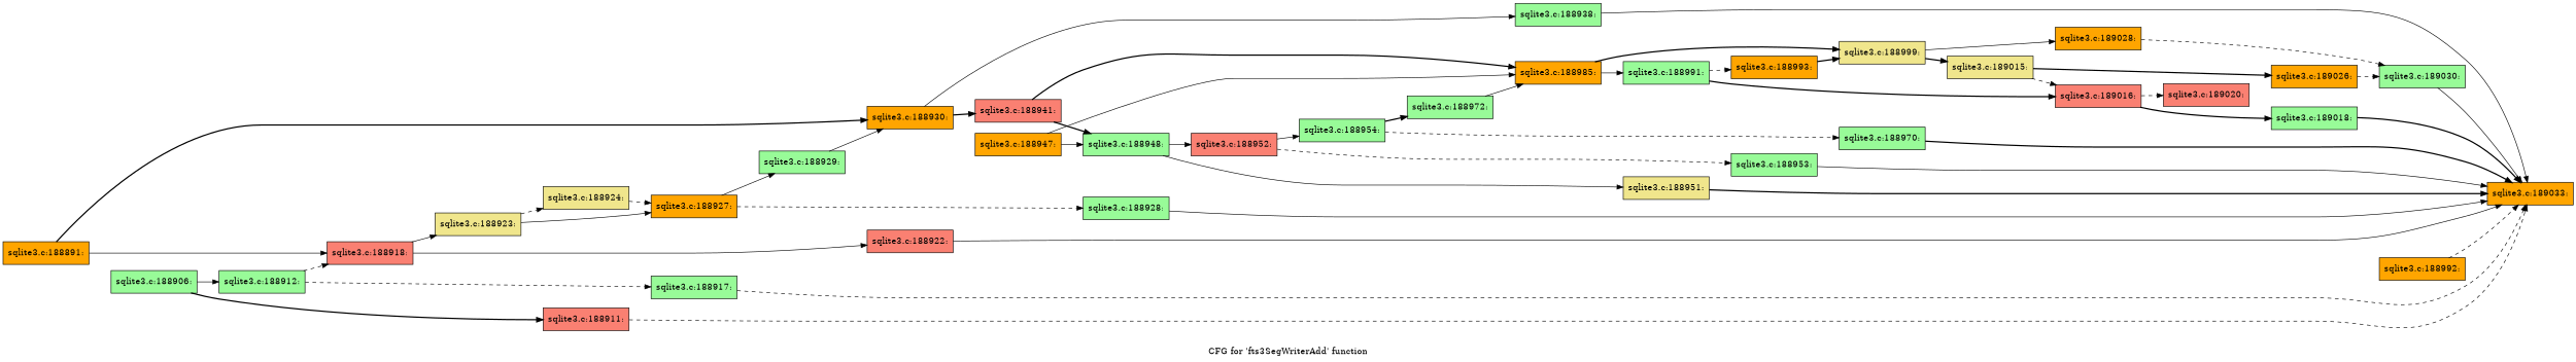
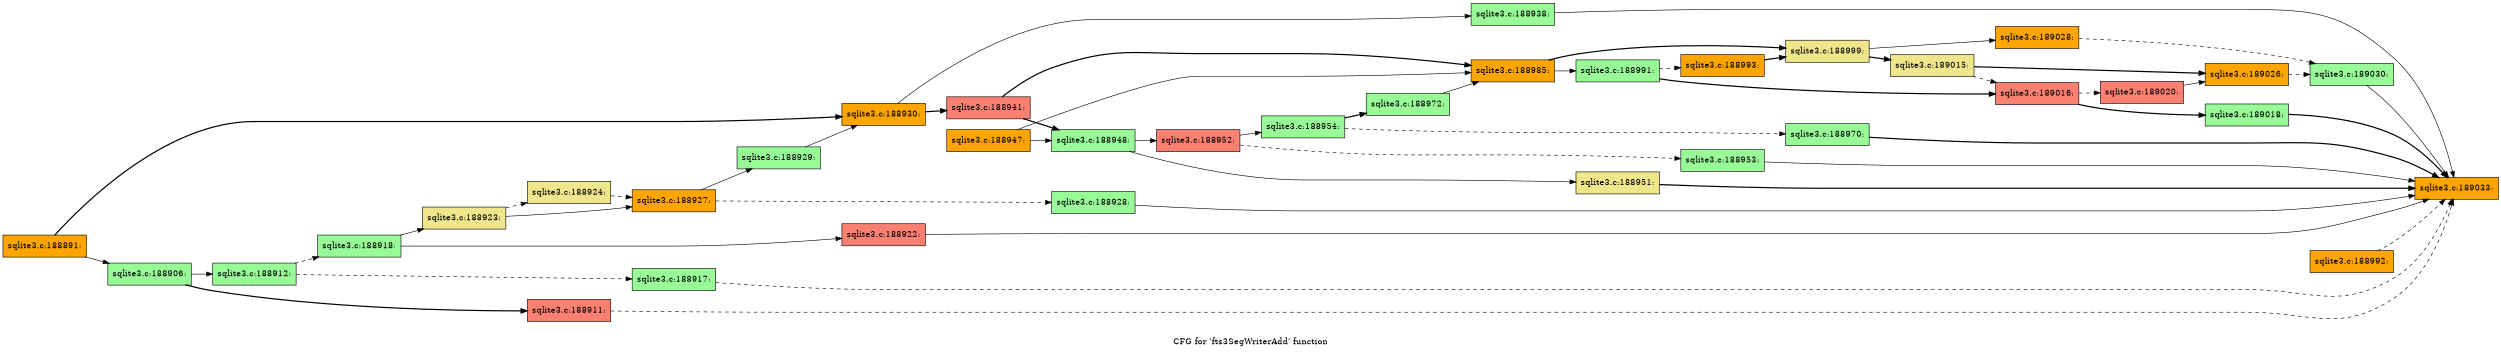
  digraph {
    label="CFG for 'fts3SegWriterAdd' function"
    rankdir=LR
    node [fillcolor=palegreen shape=record style=filled]
    edge [style=solid]
    n1 [fillcolor=orange label="{sqlite3.c:188891:}"]
    n2 [fillcolor=orange label="{sqlite3.c:188930:}"]
    n3 [label="{sqlite3.c:188906:}"]
    n4 [label="{sqlite3.c:188938:}"]
    n5 [fillcolor=salmon label="{sqlite3.c:188941:}"]
    n6 [label="{sqlite3.c:188912:}"]
    n7 [fillcolor=salmon label="{sqlite3.c:188911:}"]
    n8 [fillcolor=orange label="{sqlite3.c:189033:}"]
    n9 [fillcolor=orange label="{sqlite3.c:188985:}"]
    n10 [label="{sqlite3.c:188948:}"]
-   n11 [fillcolor=salmon label="{sqlite3.c:188918:}"]
+   n11 [label="{sqlite3.c:188918:}"]
    n12 [label="{sqlite3.c:188917:}"]
    n13 [fillcolor=salmon label="{sqlite3.c:188922:}"]
    n14 [fillcolor=khaki label="{sqlite3.c:188923:}"]
    n15 [fillcolor=khaki label="{sqlite3.c:188924:}"]
    n16 [fillcolor=orange label="{sqlite3.c:188927:}"]
    n17 [label="{sqlite3.c:188928:}"]
    n18 [label="{sqlite3.c:188929:}"]
    n19 [fillcolor=orange label="{sqlite3.c:188947:}"]
    n20 [label="{sqlite3.c:188991:}"]
    n21 [fillcolor=khaki label="{sqlite3.c:188999:}"]
    n22 [fillcolor=khaki label="{sqlite3.c:188951:}"]
    n23 [fillcolor=salmon label="{sqlite3.c:188952:}"]
    n24 [fillcolor=orange label="{sqlite3.c:188993:}"]
    n25 [fillcolor=salmon label="{sqlite3.c:189016:}"]
    n26 [fillcolor=khaki label="{sqlite3.c:189015:}"]
    n27 [fillcolor=orange label="{sqlite3.c:189028:}"]
    n28 [label="{sqlite3.c:188953:}"]
    n29 [label="{sqlite3.c:188954:}"]
    n30 [label="{sqlite3.c:188970:}"]
    n31 [label="{sqlite3.c:188972:}"]
    n32 [fillcolor=orange label="{sqlite3.c:188992:}"]
    n33 [fillcolor=orange label="{sqlite3.c:189026:}"]
    n34 [label="{sqlite3.c:189030:}"]
    n35 [fillcolor=salmon label="{sqlite3.c:189020:}"]
    n36 [label="{sqlite3.c:189018:}"]
    n1 -> n2 [style=bold]
-   n1 -> n11
+   n1 -> n3
    n2 -> n4
    n2 -> n5 [style=bold]
    n3 -> n6
    n3 -> n7 [style=bold]
    n4 -> n8
    n5 -> n9 [style=bold]
    n5 -> n10 [style=bold]
    n6 -> n11 [style=dashed]
    n6 -> n12 [style=dashed]
    n7 -> n8 [style=dashed]
    n9 -> n20
    n9 -> n21 [style=bold]
    n10 -> n22
    n10 -> n23
    n11 -> n13
    n11 -> n14
    n12 -> n8 [style=dashed]
    n13 -> n8
    n14 -> n15 [style=dashed]
    n14 -> n16
    n15 -> n16 [style=dashed]
    n16 -> n17 [style=dashed]
    n16 -> n18
    n17 -> n8
    n18 -> n2
    n19 -> n9
    n19 -> n10
    n20 -> n24 [style=dashed]
    n20 -> n25 [style=bold]
    n21 -> n26 [style=bold]
    n21 -> n27
    n22 -> n8 [style=bold]
    n23 -> n28 [style=dashed]
    n23 -> n29
    n24 -> n21 [style=bold]
    n25 -> n35 [style=dashed]
    n25 -> n36 [style=bold]
    n26 -> n25 [style=dashed]
    n26 -> n33 [style=bold]
    n27 -> n34 [style=dashed]
    n28 -> n8
    n29 -> n30 [style=dashed]
    n29 -> n31 [style=bold]
    n30 -> n8 [style=bold]
    n31 -> n9
    n32 -> n8 [style=dashed]
    n33 -> n34 [style=dashed]
    n34 -> n8
+   n35 -> n33
    n36 -> n8 [style=bold]
  }
